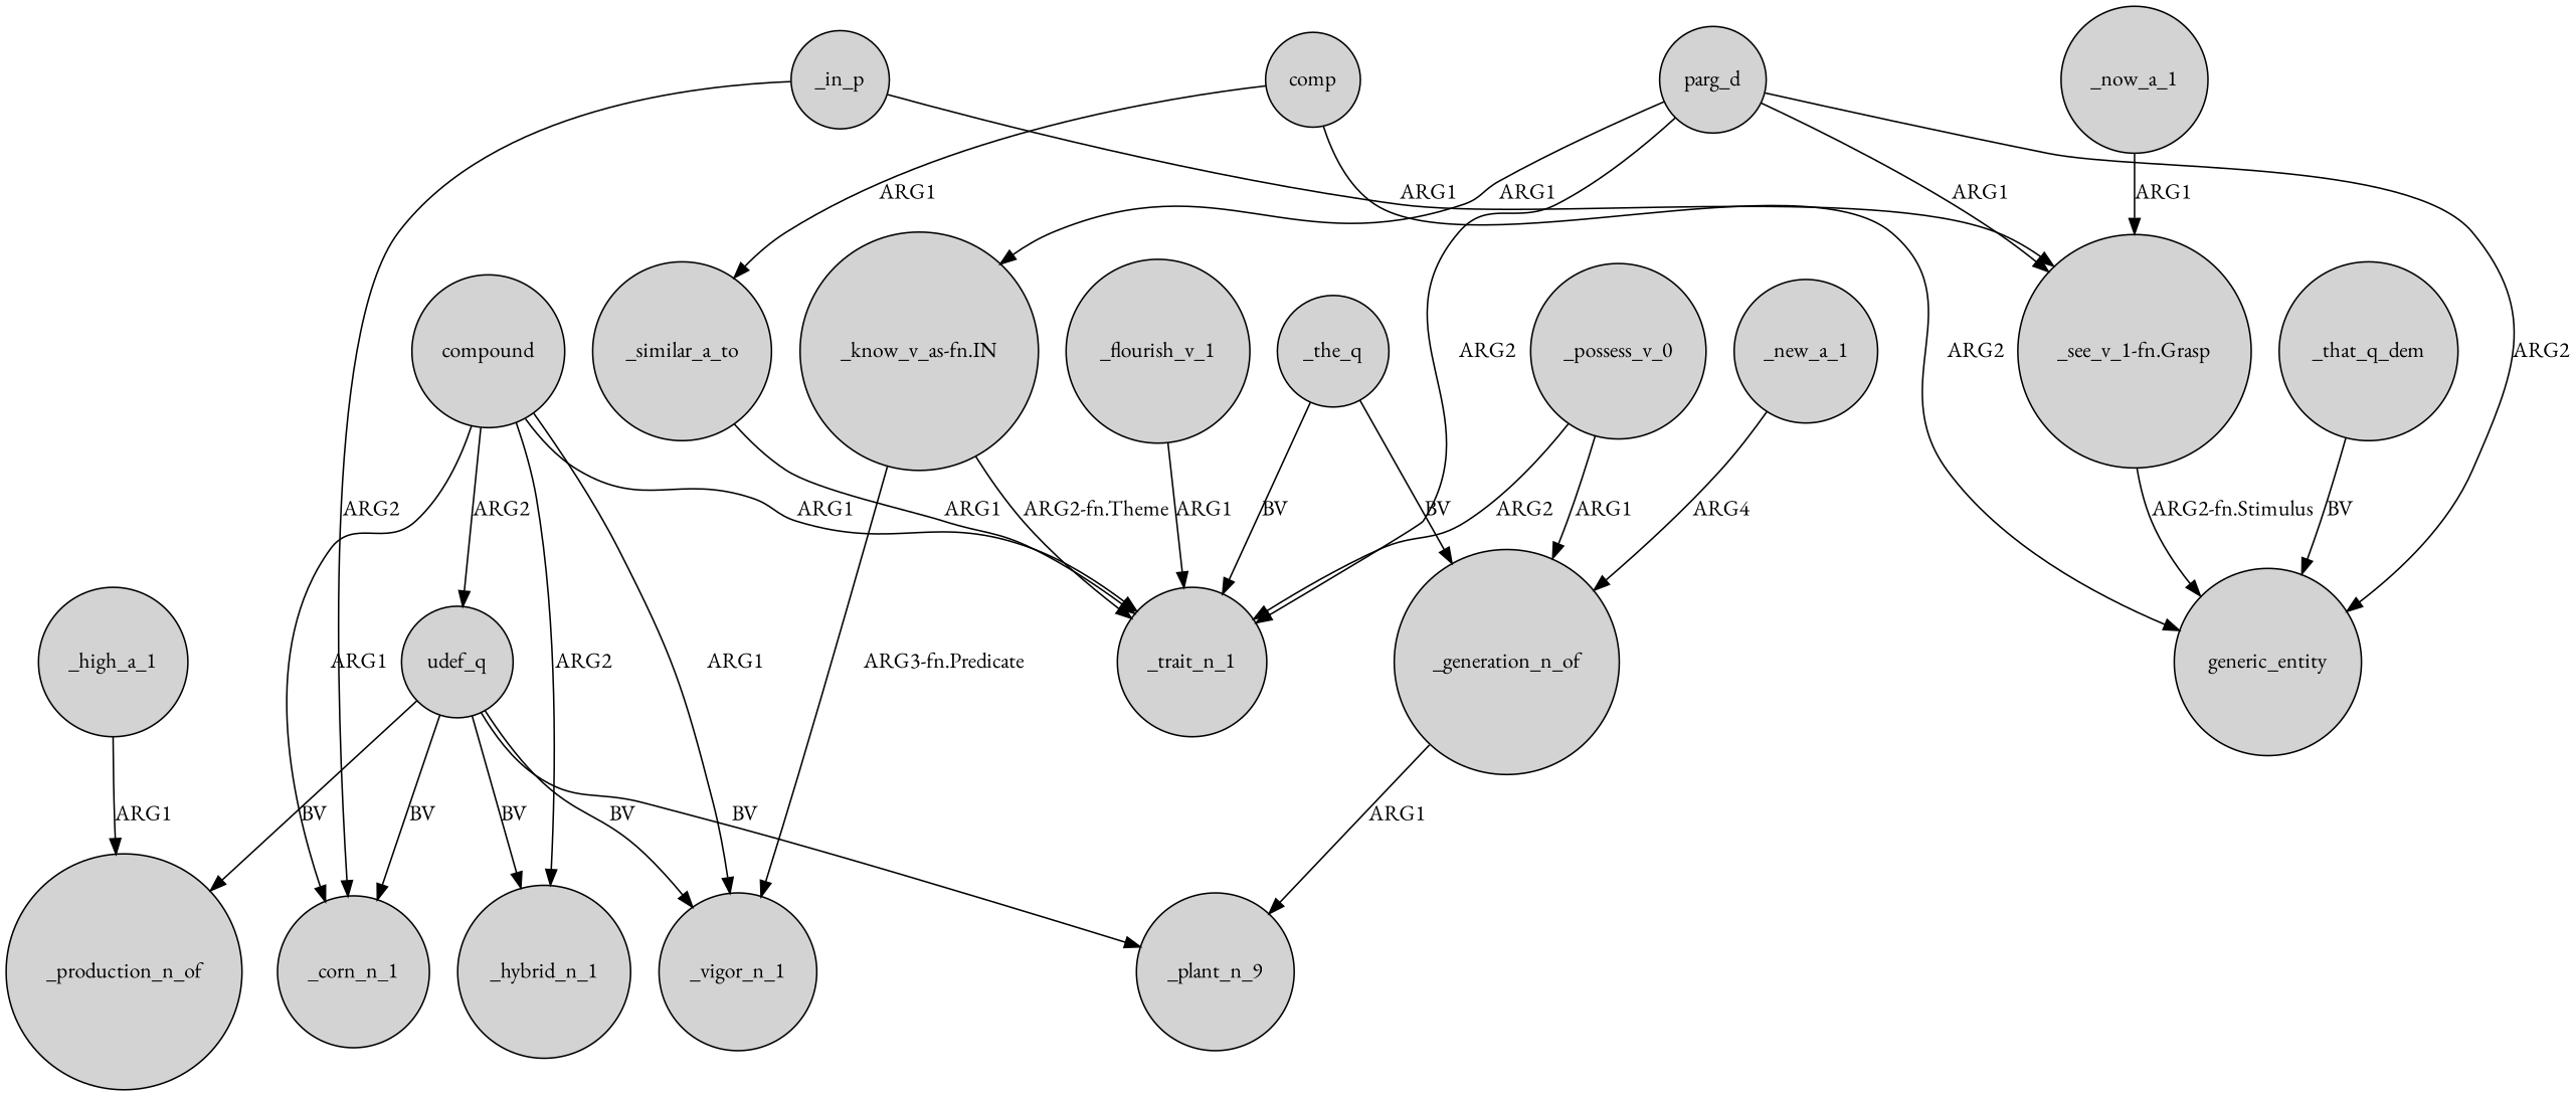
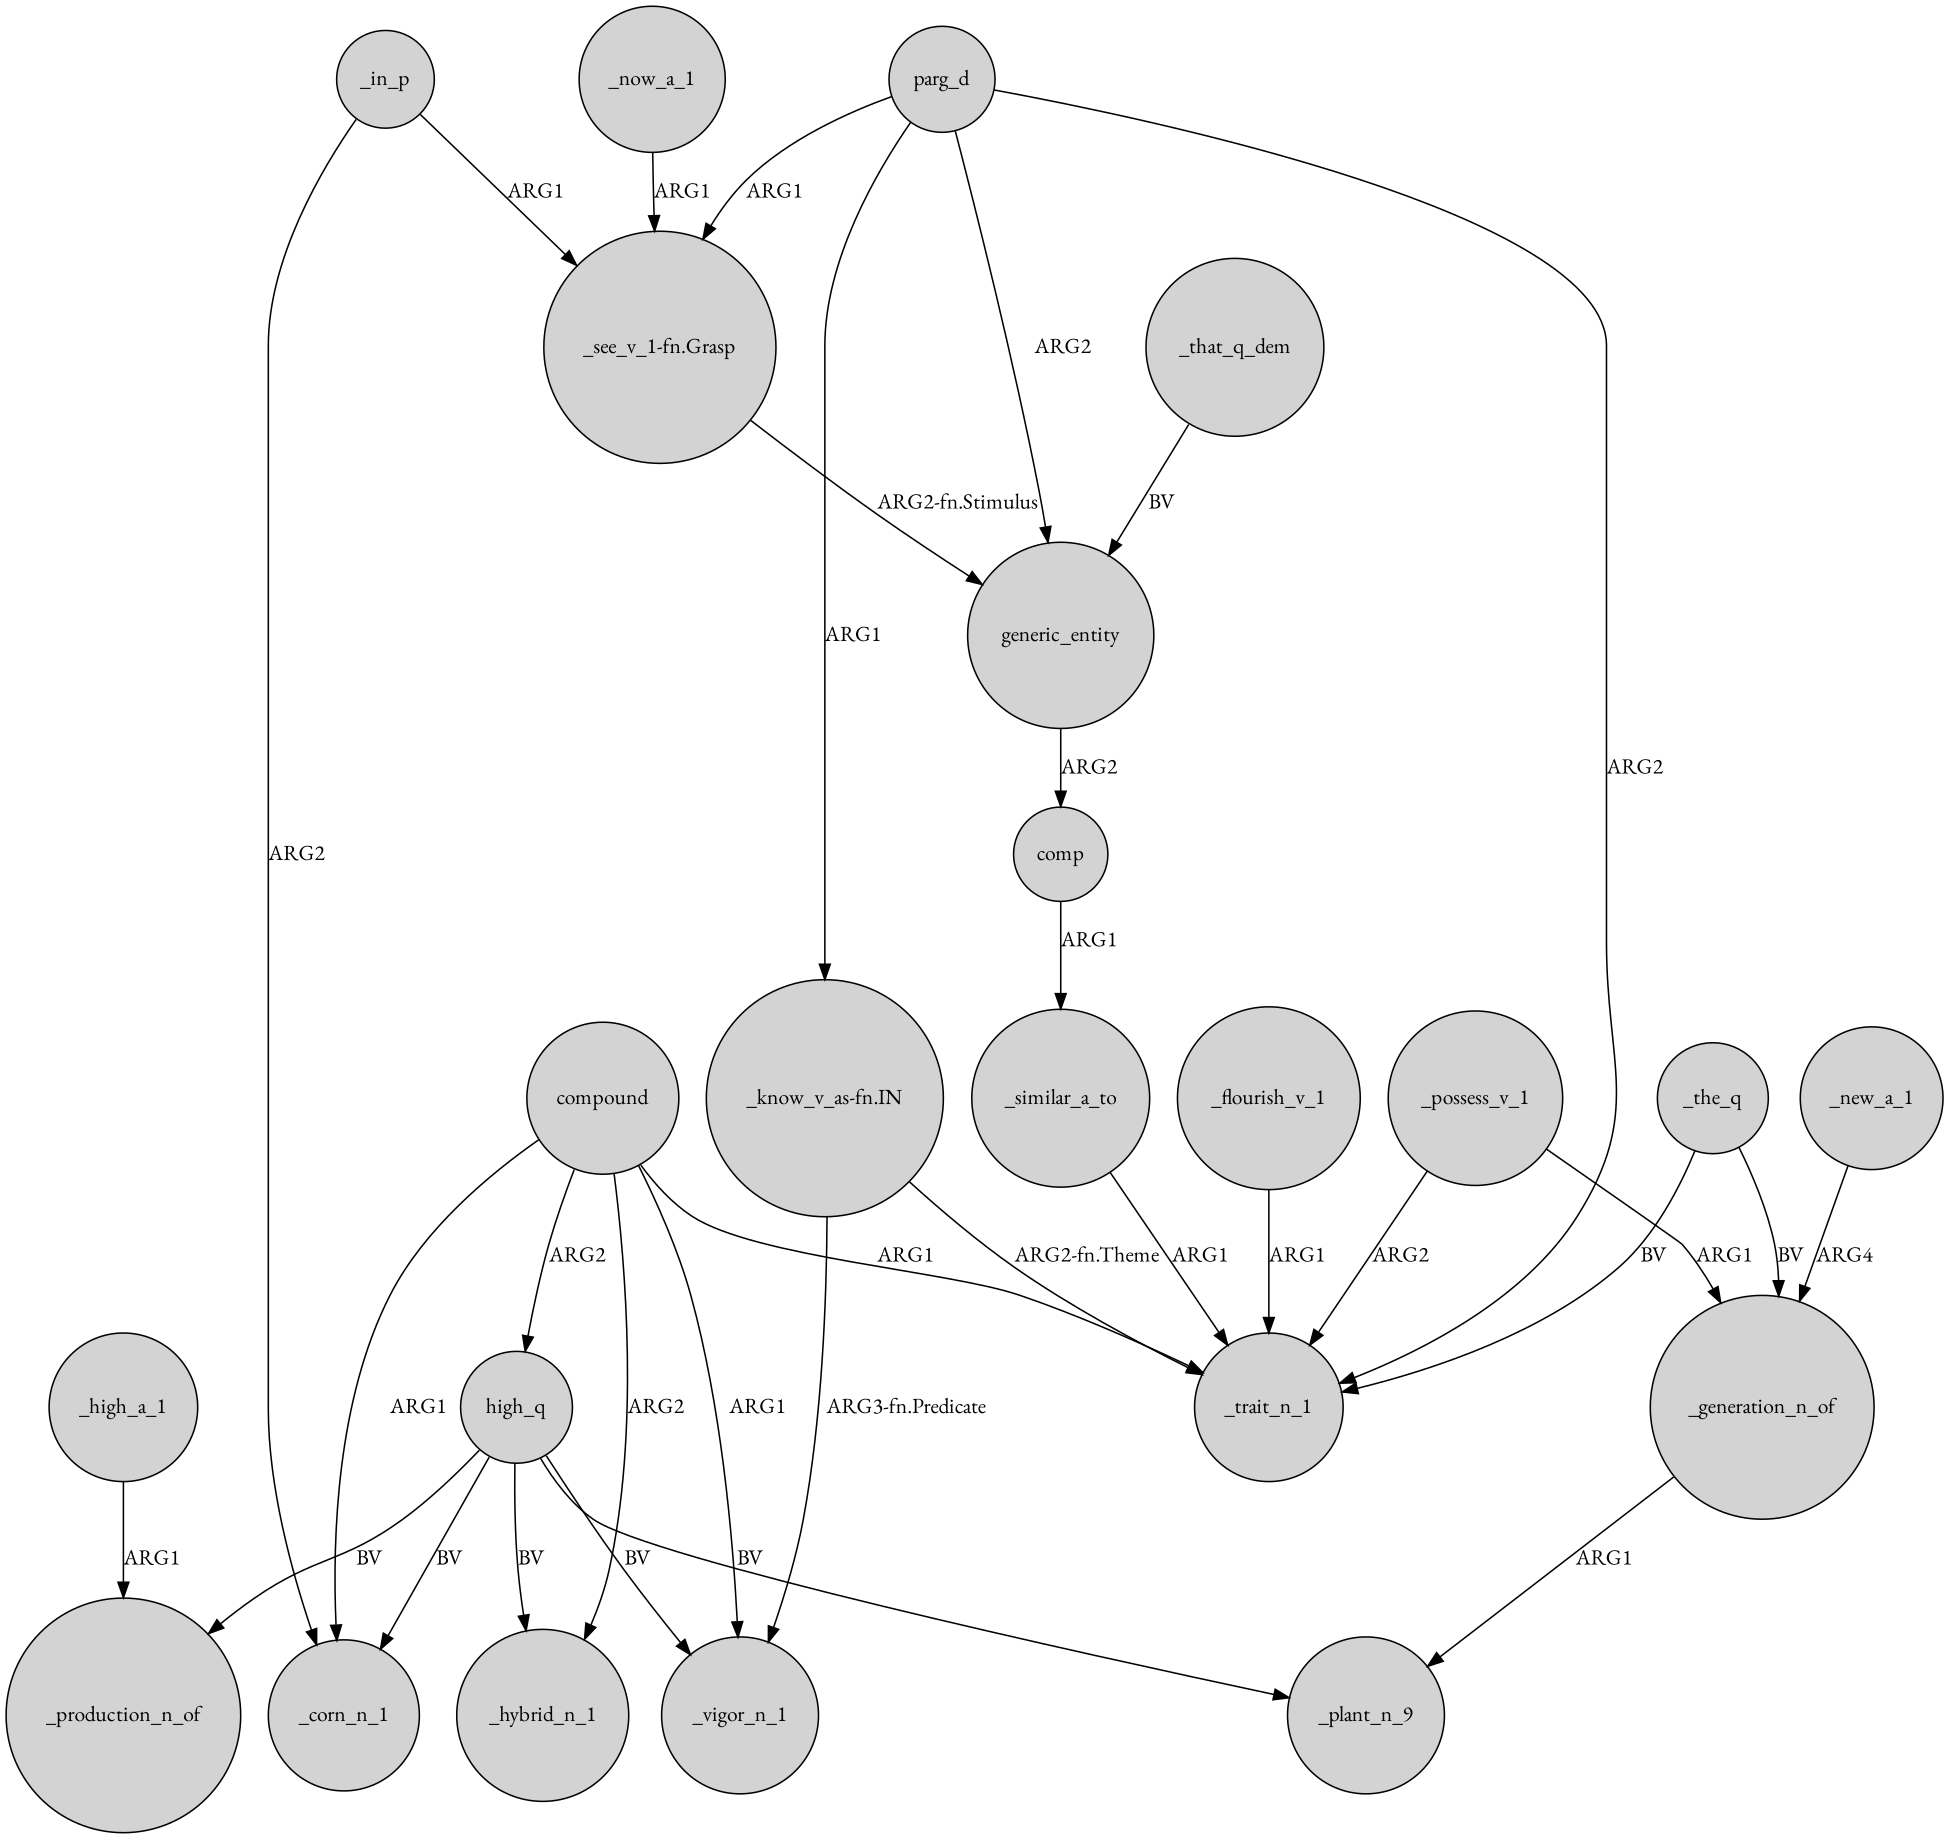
  digraph {
    fontname="EB Garamond"
    node [fontname="EB Garamond" shape=circle style=filled]
    edge [fontname="EB Garamond"]
-   udef_q
+   udef_q [label=high_q]
    _production_n_of
    _corn_n_1
    _hybrid_n_1
    _vigor_n_1
    n6 [label=_plant_n_9]
    comp
    _similar_a_to
    generic_entity
    _trait_n_1
    "_see_v_1-fn.Grasp"
    compound
    _new_a_1
    _generation_n_of
    _that_q_dem
    parg_d
    "_know_v_as-fn.IN"
    _now_a_1
-   _possess_v_1 [label=_possess_v_0]
+   _possess_v_1
    _high_a_1
    _flourish_v_1
    _the_q
    _in_p
    udef_q -> _production_n_of [label=BV]
    udef_q -> _corn_n_1 [label=BV]
    udef_q -> _hybrid_n_1 [label=BV]
    udef_q -> _vigor_n_1 [label=BV]
    udef_q -> n6 [label=BV]
    comp -> _similar_a_to [label=ARG1]
-   comp -> generic_entity [label=ARG2]
+   generic_entity -> comp [label=ARG2]
    _similar_a_to -> _trait_n_1 [label=ARG1]
    "_see_v_1-fn.Grasp" -> generic_entity [label="ARG2-fn.Stimulus"]
    compound -> udef_q [label=ARG2]
    compound -> _corn_n_1 [label=ARG1]
    compound -> _hybrid_n_1 [label=ARG2]
    compound -> _vigor_n_1 [label=ARG1]
    compound -> _trait_n_1 [label=ARG1]
    _new_a_1 -> _generation_n_of [label=ARG4]
    _generation_n_of -> n6 [label=ARG1]
    _that_q_dem -> generic_entity [label=BV]
    parg_d -> generic_entity [label=ARG2]
    parg_d -> _trait_n_1 [label=ARG2]
    parg_d -> "_see_v_1-fn.Grasp" [label=ARG1]
    parg_d -> "_know_v_as-fn.IN" [label=ARG1]
    "_know_v_as-fn.IN" -> _vigor_n_1 [label="ARG3-fn.Predicate"]
    "_know_v_as-fn.IN" -> _trait_n_1 [label="ARG2-fn.Theme"]
    _now_a_1 -> "_see_v_1-fn.Grasp" [label=ARG1]
    _possess_v_1 -> _trait_n_1 [label=ARG2]
    _possess_v_1 -> _generation_n_of [label=ARG1]
    _high_a_1 -> _production_n_of [label=ARG1]
    _flourish_v_1 -> _trait_n_1 [label=ARG1]
    _the_q -> _trait_n_1 [label=BV]
    _the_q -> _generation_n_of [label=BV]
    _in_p -> _corn_n_1 [label=ARG2]
    _in_p -> "_see_v_1-fn.Grasp" [label=ARG1]
  }
